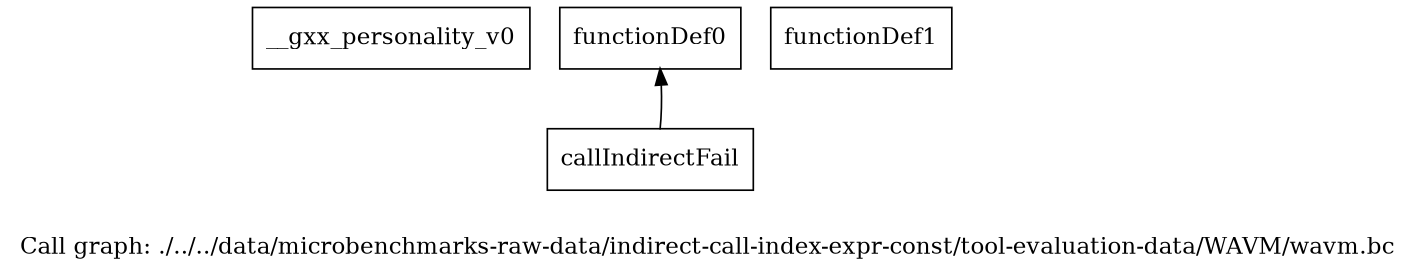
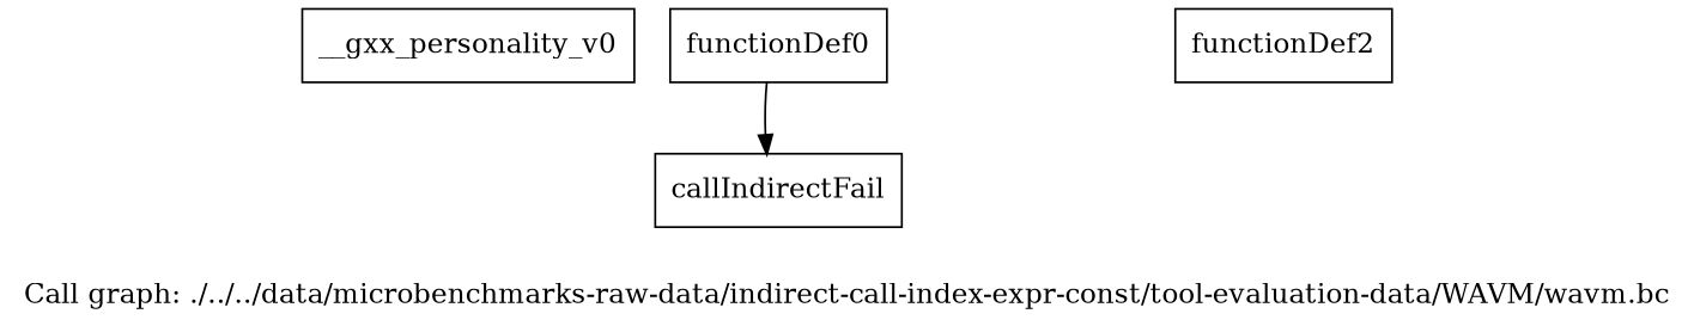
  digraph {
    label="Call graph: ./../../data/microbenchmarks-raw-data/indirect-call-index-expr-const/tool-evaluation-data/WAVM/wavm.bc"
    node [shape=record]
    n1 [label="{__gxx_personality_v0}"]
    n2 [label="{functionDef0}"]
    n3 [label="{callIndirectFail}"]
-   n4 [label="{functionDef1}"]
-   n3 -> n2
+   n5 [label="{functionDef2}"]
+   n2 -> n3
  }
